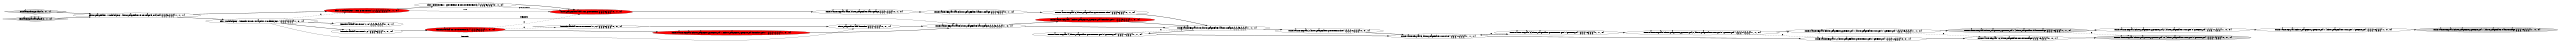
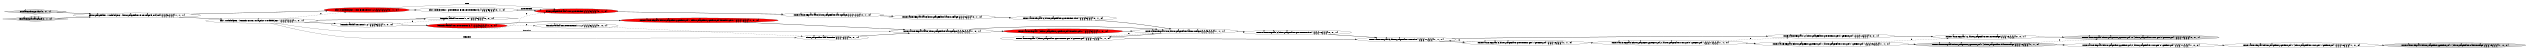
  digraph {
    rankdir=LR
    node [fillcolor=white shape=ellipse style=filled]
    edge [style=bold]
    n1 [label="Assert.assertEquals(2,historyPageFilter.queueItems.size())@@@10@@@['0', '0', '1']"]
    n2 [label="Assert.assertEquals(3,historyPageFilter.runs.size())@@@11@@@['1', '1', '1']"]
    n3 [label="Assert.assertEquals(3,historyPageFilter.queueItems.get(1).getEntryId())@@@13@@@['1', '1', '0']"]
    n4 [label="Assert.assertEquals(12,historyPageFilter.queueItems.get(0).getEntryId())@@@12@@@['0', '0', '1']"]
    n5 [fillcolor=lightgray label="Assert.assertEquals(HistoryPageEntry.getEntryId(1),historyPageFilter.oldestOnPage)@@@19@@@['1', '0', '0']"]
    n6 [fillcolor=red label="historyPageFilter.add(runs,queueItems)@@@6@@@['0', '1', '0']"]
    n7 [label="Assert.assertEquals(false,historyPageFilter.hasUpPage)@@@7@@@['0', '1', '0']"]
    n8 [label="Assert.assertEquals(false,historyPageFilter.hasDownPage)@@@8@@@['0', '1', '0']"]
    n9 [label="Assert.assertEquals(HistoryPageEntry.getEntryId(1),historyPageFilter.runs.get(1).getEntryId())@@@15@@@['1', '1', '0']"]
    n10 [label="Assert.assertEquals(12,historyPageFilter.newestOnPage)@@@13@@@['0', '0', '1']"]
    n11 [fillcolor=lightgray label="Assert.assertEquals(HistoryPageEntry.getEntryId(1),historyPageFilter.oldestOnPage)@@@16@@@['1', '1', '0']"]
    n12 [fillcolor=lightgray label="Assert.assertEquals(HistoryPageEntry.getEntryId(10),historyPageFilter.runs.get(0).getEntryId())@@@14@@@['0', '0', '1']"]
    n13 [label="Assert.assertEquals(HistoryPageEntry.getEntryId(2),historyPageFilter.runs.get(0).getEntryId())@@@17@@@['1', '0', '0']"]
    n14 [label="Assert.assertEquals(true,historyPageFilter.hasDownPage)@@@9@@@['1', '1', '1']"]
    n15 [label="Assert.assertEquals(4,historyPageFilter.queueItems.get(0).getEntryId())@@@11@@@['1', '1', '0']"]
    n16 [label="Assert.assertEquals(HistoryPageEntry.getEntryId(1),historyPageFilter.runs.get(1).getEntryId())@@@18@@@['1', '0', '0']"]
    n17 [label="Assert.assertEquals(HistoryPageEntry.getEntryId(2),historyPageFilter.runs.get(0).getEntryId())@@@14@@@['1', '1', '0']"]
    n18 [label="Assert.assertEquals(2,historyPageFilter.queueItems.size())@@@9@@@['0', '1', '0']"]
    n19 [label="List<ModelObject> itemList = new ArrayList<ModelObject>()@@@4@@@['1', '0', '1']"]
    n20 [label="historyPageFilter.add(itemList)@@@7@@@['0', '0', '1']"]
    n21 [label="itemList.addAll(newRuns(1,2))@@@5@@@['1', '0', '0']"]
    n22 [fillcolor=red label="List<ModelObject> runs = newRuns(1,2)@@@4@@@['0', '1', '0']"]
-   n23 [label="itemList.addAll(newRuns(1,10))@@@5@@@['0', '0', '1']"]
+   n23 [label="itemList.addAll(newRuns(1,10))@@@5@@@['0', '0', '1']" shape=diamond]
    n24 [label="Assert.assertEquals(false,historyPageFilter.hasUpPage)@@@8@@@['1', '0', '1']"]
    n25 [fillcolor=red label="itemList.addAll(newQueueItems(3,4))@@@6@@@['1', '0', '0']"]
    n26 [label="List<Queue.Item> queueItems = newQueueItems(3,4)@@@5@@@['0', '1', '0']"]
    n27 [fillcolor=red label="Assert.assertEquals(4,HistoryPageEntry.getEntryId(itemList.get(0)))@@@9@@@['1', '0', '0']"]
    n28 [fillcolor=red label="Assert.assertEquals(HistoryPageEntry.getEntryId(1),HistoryPageEntry.getEntryId(itemList.get(0)))@@@7@@@['1', '0', '0']"]
-   n29 [label="itemList.addAll(newQueueItems(11,12))@@@6@@@['0', '0', '1']" shape=diamond]
+   n29 [label="itemList.addAll(newQueueItems(11,12))@@@6@@@['0', '0', '1']"]
    n30 [fillcolor=lightgray label="test_latest_longer_list['0', '0', '1']" shape=diamond]
    n31 [label="HistoryPageFilter<ModelObject> historyPageFilter = newPage(5,null,null)@@@3@@@['1', '1', '1']"]
    n32 [fillcolor=lightgray label="test_latest_partial_page['0', '1', '0']" shape=diamond]
    n1 -> n2
    n2 -> n3
    n2 -> n4
    n3 -> n2 [label=0 style=dashed]
    n3 -> n17
    n4 -> n10
    n6 -> n7
    n7 -> n8
    n8 -> n18
    n9 -> n10 [label=0 style=dashed]
    n9 -> n11
    n10 -> n12
    n11 -> n12 [label=0 style=dashed]
    n11 -> n13
    n13 -> n16
    n14 -> n1
    n14 -> n15
    n15 -> n2
    n15 -> n14 [label=0 style=dashed]
    n16 -> n5
    n17 -> n4 [label=0 style=dashed]
    n17 -> n9
    n18 -> n14
    n19 -> n20 [label=itemList style=solid]
    n19 -> n21
    n19 -> n22 [label=0 style=dashed]
    n19 -> n23
    n19 -> n24 [label=itemList style=solid]
    n20 -> n24
+   n21 -> n23 [label=0 style=dashed]
    n21 -> n25
    n22 -> n6 [label=runs style=solid]
    n22 -> n26
    n24 -> n14
    n24 -> n27
    n25 -> n6 [label=0 style=dashed]
    n25 -> n28
    n25 -> n29 [label=0 style=dashed]
    n26 -> n6
    n26 -> n6 [label=queueItems style=solid]
    n27 -> n14
    n28 -> n24
-   n29 -> n20
+   n29 -> n20 [style=dashed]
    n30 -> n31
    n31 -> n19
    n31 -> n22
    n32 -> n31
  }
